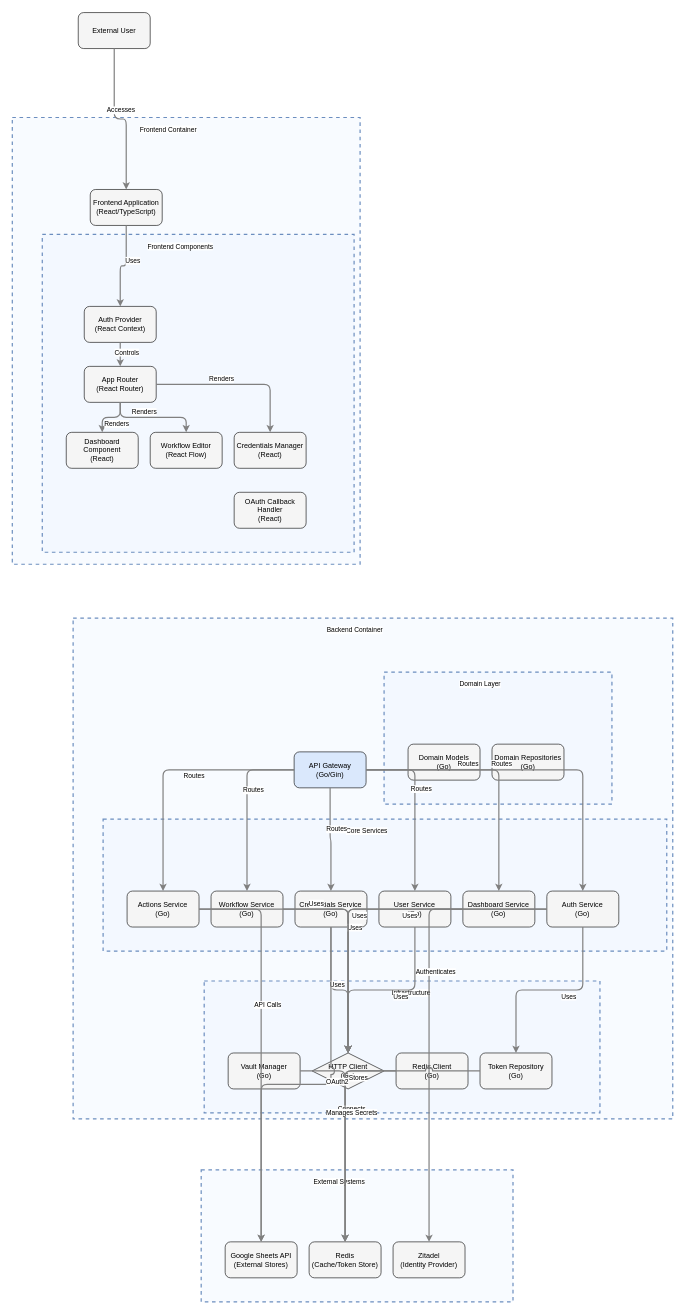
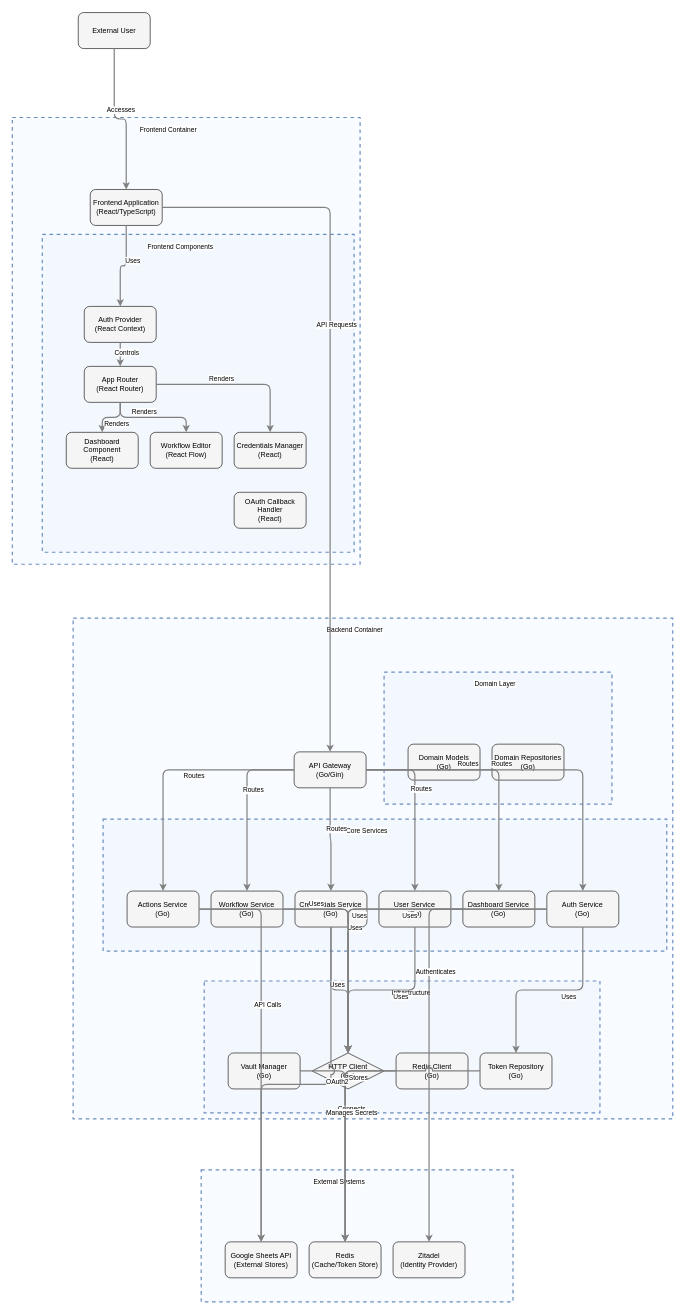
  <mxCell id="0" />
  <mxCell id="1" parent="0" />
  <mxCell id="2" value="" style="html=1;whiteSpace=wrap;container=1;fillColor=#dae8fc;strokeColor=#6c8ebf;dashed=1;fillOpacity=20;strokeWidth=2;containerType=none;recursiveResize=0;movable=1;resizable=1;autosize=0;dropTarget=0" vertex="1" parent="12"><mxGeometry x="518.571" y="90" width="380" height="220" as="geometry" /></mxCell>
- <mxCell id="3" value="Domain Layer" style="edgeLabel;html=1;align=center;verticalAlign=middle;resizable=0;labelBackgroundColor=white;spacing=5" vertex="1" parent="12"><mxGeometry x="526.571" y="98" width="304" height="24" as="geometry" /></mxCell>
+ <mxCell id="3" value="Domain Layer" style="edgeLabel;html=1;align=center;verticalAlign=middle;resizable=0;labelBackgroundColor=white;spacing=5" vertex="1" parent="12"><mxGeometry x="551.571" y="98" width="304" height="24" as="geometry" /></mxCell>
  <mxCell id="4" value="" style="html=1;whiteSpace=wrap;container=1;fillColor=#dae8fc;strokeColor=#6c8ebf;dashed=1;fillOpacity=20;strokeWidth=2;containerType=none;recursiveResize=0;movable=1;resizable=1;autosize=0;dropTarget=0" vertex="1" parent="12"><mxGeometry x="218.571" y="605" width="660" height="220" as="geometry" /></mxCell>
  <mxCell id="5" value="Infrastructure" style="edgeLabel;html=1;align=center;verticalAlign=middle;resizable=0;labelBackgroundColor=white;spacing=5" vertex="1" parent="12"><mxGeometry x="271.571" y="613" width="584" height="24" as="geometry" /></mxCell>
  <mxCell id="6" value="" style="html=1;whiteSpace=wrap;container=1;fillColor=#dae8fc;strokeColor=#6c8ebf;dashed=1;fillOpacity=20;strokeWidth=2;containerType=none;recursiveResize=0;movable=1;resizable=1;autosize=0;dropTarget=0" vertex="1" parent="12"><mxGeometry x="50" y="335" width="940" height="220" as="geometry" /></mxCell>
  <mxCell id="7" value="Core Services" style="edgeLabel;html=1;align=center;verticalAlign=middle;resizable=0;labelBackgroundColor=white;spacing=5" vertex="1" parent="12"><mxGeometry x="58" y="343" width="864" height="24" as="geometry" /></mxCell>
  <mxCell id="8" value="" style="html=1;whiteSpace=wrap;container=1;fillColor=#dae8fc;strokeColor=#6c8ebf;dashed=1;fillOpacity=20;strokeWidth=2;containerType=none;recursiveResize=0;movable=1;resizable=1;autosize=0;dropTarget=0" vertex="1" parent="14"><mxGeometry x="50" y="195" width="520" height="530" as="geometry" /></mxCell>
  <mxCell id="9" value="Frontend Components" style="edgeLabel;html=1;align=center;verticalAlign=middle;resizable=0;labelBackgroundColor=white;spacing=5" vertex="1" parent="14"><mxGeometry x="58" y="203" width="444" height="24" as="geometry" /></mxCell>
  <mxCell id="10" value="" style="html=1;whiteSpace=wrap;container=1;fillColor=#dae8fc;strokeColor=#6c8ebf;dashed=1;fillOpacity=20;strokeWidth=2;containerType=none;recursiveResize=0;movable=1;resizable=1;autosize=0;dropTarget=0" vertex="1" parent="1"><mxGeometry x="335" y="1950" width="520" height="220" as="geometry" /></mxCell>
  <mxCell id="11" value="External Systems" style="edgeLabel;html=1;align=center;verticalAlign=middle;resizable=0;labelBackgroundColor=white;spacing=5" vertex="1" parent="1"><mxGeometry x="343" y="1958" width="444" height="24" as="geometry" /></mxCell>
  <mxCell id="12" value="" style="html=1;whiteSpace=wrap;container=1;fillColor=#dae8fc;strokeColor=#6c8ebf;dashed=1;fillOpacity=20;strokeWidth=2;containerType=none;recursiveResize=0;movable=1;resizable=1;autosize=0;dropTarget=0" vertex="1" parent="1"><mxGeometry x="121.429" y="1030" width="1000.0" height="835" as="geometry" /></mxCell>
  <mxCell id="13" value="Backend Container" style="edgeLabel;html=1;align=center;verticalAlign=middle;resizable=0;labelBackgroundColor=white;spacing=5" vertex="1" parent="1"><mxGeometry x="129.429" y="1038" width="924.0" height="24" as="geometry" /></mxCell>
  <mxCell id="14" value="" style="html=1;whiteSpace=wrap;container=1;fillColor=#dae8fc;strokeColor=#6c8ebf;dashed=1;fillOpacity=20;strokeWidth=2;containerType=none;recursiveResize=0;movable=1;resizable=1;autosize=0;dropTarget=0" vertex="1" parent="1"><mxGeometry x="20" y="195" width="580" height="745" as="geometry" /></mxCell>
  <mxCell id="15" value="Frontend Container" style="edgeLabel;html=1;align=center;verticalAlign=middle;resizable=0;labelBackgroundColor=white;spacing=5" vertex="1" parent="1"><mxGeometry x="28" y="203" width="504" height="24" as="geometry" /></mxCell>
  <mxCell id="16" value="External User" style="rounded=1;whiteSpace=wrap;html=1;fillColor=#f5f5f5" vertex="1" parent="1"><mxGeometry x="130" y="20" width="120" height="60" as="geometry" /></mxCell>
  <mxCell id="17" value="Frontend Application&lt;br&gt;(React/TypeScript)" style="rounded=1;whiteSpace=wrap;html=1;fillColor=#f5f5f5" vertex="1" parent="14"><mxGeometry x="130" y="120" width="120" height="60" as="geometry" /></mxCell>
- <mxCell id="18" value="API Gateway&lt;br&gt;(Go/Gin)" style="rounded=1;whiteSpace=wrap;html=1;fillColor=#dae8fc;" vertex="1" parent="12"><mxGeometry x="368.571" y="222.857" width="120" height="60" as="geometry" /></mxCell>
+ <mxCell id="18" value="API Gateway&lt;br&gt;(Go/Gin)" style="rounded=1;whiteSpace=wrap;html=1;fillColor=#f5f5f5" vertex="1" parent="12"><mxGeometry x="368.571" y="222.857" width="120" height="60" as="geometry" /></mxCell>
  <mxCell id="19" value="Zitadel&lt;br&gt;(Identity Provider)" style="rounded=1;whiteSpace=wrap;html=1;fillColor=#f5f5f5" vertex="1" parent="10"><mxGeometry x="320" y="120" width="120" height="60" as="geometry" /></mxCell>
  <mxCell id="20" value="Redis&lt;br&gt;(Cache/Token Store)" style="rounded=1;whiteSpace=wrap;html=1;fillColor=#f5f5f5" vertex="1" parent="10"><mxGeometry x="180" y="120" width="120" height="60" as="geometry" /></mxCell>
  <mxCell id="21" value="Google Sheets API&lt;br&gt;(External Stores)" style="rounded=1;whiteSpace=wrap;html=1;fillColor=#f5f5f5" vertex="1" parent="10"><mxGeometry x="40" y="120" width="120" height="60" as="geometry" /></mxCell>
  <mxCell id="22" value="Auth Provider&lt;br&gt;(React Context)" style="rounded=1;whiteSpace=wrap;html=1;fillColor=#f5f5f5" vertex="1" parent="8"><mxGeometry x="70" y="120" width="120" height="60" as="geometry" /></mxCell>
  <mxCell id="23" value="App Router&lt;br&gt;(React Router)" style="rounded=1;whiteSpace=wrap;html=1;fillColor=#f5f5f5" vertex="1" parent="8"><mxGeometry x="70" y="220" width="120" height="60" as="geometry" /></mxCell>
  <mxCell id="24" value="Dashboard Component&lt;br&gt;(React)" style="rounded=1;whiteSpace=wrap;html=1;fillColor=#f5f5f5" vertex="1" parent="8"><mxGeometry x="40" y="330" width="120" height="60" as="geometry" /></mxCell>
  <mxCell id="25" value="Workflow Editor&lt;br&gt;(React Flow)" style="rounded=1;whiteSpace=wrap;html=1;fillColor=#f5f5f5" vertex="1" parent="8"><mxGeometry x="180" y="330" width="120" height="60" as="geometry" /></mxCell>
  <mxCell id="26" value="Credentials Manager&lt;br&gt;(React)" style="rounded=1;whiteSpace=wrap;html=1;fillColor=#f5f5f5" vertex="1" parent="8"><mxGeometry x="320" y="330" width="120" height="60" as="geometry" /></mxCell>
  <mxCell id="27" value="OAuth Callback Handler&lt;br&gt;(React)" style="rounded=1;whiteSpace=wrap;html=1;fillColor=#f5f5f5" vertex="1" parent="8"><mxGeometry x="320" y="430" width="120" height="60" as="geometry" /></mxCell>
  <mxCell id="28" value="Auth Service&lt;br&gt;(Go)" style="rounded=1;whiteSpace=wrap;html=1;fillColor=#f5f5f5" vertex="1" parent="6"><mxGeometry x="740" y="120" width="120" height="60" as="geometry" /></mxCell>
  <mxCell id="29" value="Workflow Service&lt;br&gt;(Go)" style="rounded=1;whiteSpace=wrap;html=1;fillColor=#f5f5f5" vertex="1" parent="6"><mxGeometry x="180" y="120" width="120" height="60" as="geometry" /></mxCell>
  <mxCell id="30" value="User Service&lt;br&gt;(Go)" style="rounded=1;whiteSpace=wrap;html=1;fillColor=#f5f5f5" vertex="1" parent="6"><mxGeometry x="460" y="120" width="120" height="60" as="geometry" /></mxCell>
  <mxCell id="31" value="Dashboard Service&lt;br&gt;(Go)" style="rounded=1;whiteSpace=wrap;html=1;fillColor=#f5f5f5" vertex="1" parent="6"><mxGeometry x="600" y="120" width="120" height="60" as="geometry" /></mxCell>
  <mxCell id="32" value="Credentials Service&lt;br&gt;(Go)" style="rounded=1;whiteSpace=wrap;html=1;fillColor=#f5f5f5" vertex="1" parent="6"><mxGeometry x="320" y="120" width="120" height="60" as="geometry" /></mxCell>
  <mxCell id="33" value="Actions Service&lt;br&gt;(Go)" style="rounded=1;whiteSpace=wrap;html=1;fillColor=#f5f5f5" vertex="1" parent="6"><mxGeometry x="40" y="120" width="120" height="60" as="geometry" /></mxCell>
  <mxCell id="34" value="HTTP Client&lt;br&gt;(Go)" style="rhombus;whiteSpace=wrap;html=1;fillColor=#f5f5f5;" vertex="1" parent="4"><mxGeometry x="180" y="120" width="120" height="60" as="geometry" /></mxCell>
  <mxCell id="35" value="Token Repository&lt;br&gt;(Go)" style="rounded=1;whiteSpace=wrap;html=1;fillColor=#f5f5f5" vertex="1" parent="4"><mxGeometry x="460" y="120" width="120" height="60" as="geometry" /></mxCell>
  <mxCell id="36" value="Redis Client&lt;br&gt;(Go)" style="rounded=1;whiteSpace=wrap;html=1;fillColor=#f5f5f5" vertex="1" parent="4"><mxGeometry x="320" y="120" width="120" height="60" as="geometry" /></mxCell>
  <mxCell id="37" value="Vault Manager&lt;br&gt;(Go)" style="rounded=1;whiteSpace=wrap;html=1;fillColor=#f5f5f5" vertex="1" parent="4"><mxGeometry x="40" y="120" width="120" height="60" as="geometry" /></mxCell>
  <mxCell id="38" value="Domain Models&lt;br&gt;(Go)" style="rounded=1;whiteSpace=wrap;html=1;fillColor=#f5f5f5" vertex="1" parent="2"><mxGeometry x="40" y="120" width="120" height="60" as="geometry" /></mxCell>
  <mxCell id="39" value="Domain Repositories&lt;br&gt;(Go)" style="rounded=1;whiteSpace=wrap;html=1;fillColor=#f5f5f5" vertex="1" parent="2"><mxGeometry x="180" y="120" width="120" height="60" as="geometry" /></mxCell>
  <mxCell id="40" style="edgeStyle=orthogonalEdgeStyle;rounded=1;orthogonalLoop=1;jettySize=auto;html=1;strokeColor=#808080;strokeWidth=2;jumpStyle=arc;jumpSize=10;spacing=15;labelBackgroundColor=white;labelBorderColor=none" edge="1" parent="1" source="16" target="17"><mxGeometry relative="1" as="geometry" /></mxCell>
  <mxCell id="41" value="Accesses" style="edgeLabel;html=1;align=center;verticalAlign=middle;resizable=0;points=[];" vertex="1" connectable="0" parent="40"><mxGeometry x="-0.2" y="10" relative="1" as="geometry"><mxPoint as="offset" /></mxGeometry></mxCell>
  <mxCell id="42" style="edgeStyle=orthogonalEdgeStyle;rounded=1;orthogonalLoop=1;jettySize=auto;html=1;strokeColor=#808080;strokeWidth=2;jumpStyle=arc;jumpSize=10;spacing=15;labelBackgroundColor=white;labelBorderColor=none" edge="1" parent="1" source="17" target="22"><mxGeometry relative="1" as="geometry" /></mxCell>
  <mxCell id="43" value="Uses" style="edgeLabel;html=1;align=center;verticalAlign=middle;resizable=0;points=[];" vertex="1" connectable="0" parent="42"><mxGeometry x="-0.2" y="10" relative="1" as="geometry"><mxPoint as="offset" /></mxGeometry></mxCell>
  <mxCell id="44" style="edgeStyle=orthogonalEdgeStyle;rounded=1;orthogonalLoop=1;jettySize=auto;html=1;strokeColor=#808080;strokeWidth=2;jumpStyle=arc;jumpSize=10;spacing=15;labelBackgroundColor=white;labelBorderColor=none" edge="1" parent="1" source="22" target="23"><mxGeometry relative="1" as="geometry" /></mxCell>
  <mxCell id="45" value="Controls" style="edgeLabel;html=1;align=center;verticalAlign=middle;resizable=0;points=[];" vertex="1" connectable="0" parent="44"><mxGeometry x="-0.2" y="10" relative="1" as="geometry"><mxPoint as="offset" /></mxGeometry></mxCell>
  <mxCell id="46" style="edgeStyle=orthogonalEdgeStyle;rounded=1;orthogonalLoop=1;jettySize=auto;html=1;strokeColor=#808080;strokeWidth=2;jumpStyle=arc;jumpSize=10;spacing=15;labelBackgroundColor=white;labelBorderColor=none" edge="1" parent="1" source="23" target="24"><mxGeometry relative="1" as="geometry" /></mxCell>
  <mxCell id="47" value="Renders" style="edgeLabel;html=1;align=center;verticalAlign=middle;resizable=0;points=[];" vertex="1" connectable="0" parent="46"><mxGeometry x="-0.2" y="10" relative="1" as="geometry"><mxPoint as="offset" /></mxGeometry></mxCell>
  <mxCell id="48" style="edgeStyle=orthogonalEdgeStyle;rounded=1;orthogonalLoop=1;jettySize=auto;html=1;strokeColor=#808080;strokeWidth=2;jumpStyle=arc;jumpSize=10;spacing=15;labelBackgroundColor=white;labelBorderColor=none" edge="1" parent="1" source="23" target="25"><mxGeometry relative="1" as="geometry" /></mxCell>
  <mxCell id="49" value="Renders" style="edgeLabel;html=1;align=center;verticalAlign=middle;resizable=0;points=[];" vertex="1" connectable="0" parent="48"><mxGeometry x="-0.2" y="10" relative="1" as="geometry"><mxPoint as="offset" /></mxGeometry></mxCell>
  <mxCell id="50" style="edgeStyle=orthogonalEdgeStyle;rounded=1;orthogonalLoop=1;jettySize=auto;html=1;strokeColor=#808080;strokeWidth=2;jumpStyle=arc;jumpSize=10;spacing=15;labelBackgroundColor=white;labelBorderColor=none" edge="1" parent="1" source="23" target="26"><mxGeometry relative="1" as="geometry" /></mxCell>
  <mxCell id="51" value="Renders" style="edgeLabel;html=1;align=center;verticalAlign=middle;resizable=0;points=[];" vertex="1" connectable="0" parent="50"><mxGeometry x="-0.2" y="10" relative="1" as="geometry"><mxPoint as="offset" /></mxGeometry></mxCell>
+ <mxCell id="52" style="edgeStyle=orthogonalEdgeStyle;rounded=1;orthogonalLoop=1;jettySize=auto;html=1;strokeColor=#808080;strokeWidth=2;jumpStyle=arc;jumpSize=10;spacing=15;labelBackgroundColor=white;labelBorderColor=none" edge="1" parent="1" source="17" target="18"><mxGeometry relative="1" as="geometry" /></mxCell>
+ <mxCell id="53" value="API Requests" style="edgeLabel;html=1;align=center;verticalAlign=middle;resizable=0;points=[];" vertex="1" connectable="0" parent="52"><mxGeometry x="-0.2" y="10" relative="1" as="geometry"><mxPoint as="offset" /></mxGeometry></mxCell>
  <mxCell id="54" style="edgeStyle=orthogonalEdgeStyle;rounded=1;orthogonalLoop=1;jettySize=auto;html=1;strokeColor=#808080;strokeWidth=2;jumpStyle=arc;jumpSize=10;spacing=15;labelBackgroundColor=white;labelBorderColor=none" edge="1" parent="1" source="18" target="28"><mxGeometry relative="1" as="geometry" /></mxCell>
  <mxCell id="55" value="Routes" style="edgeLabel;html=1;align=center;verticalAlign=middle;resizable=0;points=[];" vertex="1" connectable="0" parent="54"><mxGeometry x="-0.2" y="10" relative="1" as="geometry"><mxPoint as="offset" /></mxGeometry></mxCell>
  <mxCell id="56" style="edgeStyle=orthogonalEdgeStyle;rounded=1;orthogonalLoop=1;jettySize=auto;html=1;strokeColor=#808080;strokeWidth=2;jumpStyle=arc;jumpSize=10;spacing=15;labelBackgroundColor=white;labelBorderColor=none" edge="1" parent="1" source="18" target="29"><mxGeometry relative="1" as="geometry" /></mxCell>
  <mxCell id="57" value="Routes" style="edgeLabel;html=1;align=center;verticalAlign=middle;resizable=0;points=[];" vertex="1" connectable="0" parent="56"><mxGeometry x="-0.2" y="10" relative="1" as="geometry"><mxPoint as="offset" /></mxGeometry></mxCell>
  <mxCell id="58" style="edgeStyle=orthogonalEdgeStyle;rounded=1;orthogonalLoop=1;jettySize=auto;html=1;strokeColor=#808080;strokeWidth=2;jumpStyle=arc;jumpSize=10;spacing=15;labelBackgroundColor=white;labelBorderColor=none" edge="1" parent="1" source="18" target="30"><mxGeometry relative="1" as="geometry" /></mxCell>
  <mxCell id="59" value="Routes" style="edgeLabel;html=1;align=center;verticalAlign=middle;resizable=0;points=[];" vertex="1" connectable="0" parent="58"><mxGeometry x="-0.2" y="10" relative="1" as="geometry"><mxPoint as="offset" /></mxGeometry></mxCell>
  <mxCell id="60" style="edgeStyle=orthogonalEdgeStyle;rounded=1;orthogonalLoop=1;jettySize=auto;html=1;strokeColor=#808080;strokeWidth=2;jumpStyle=arc;jumpSize=10;spacing=15;labelBackgroundColor=white;labelBorderColor=none" edge="1" parent="1" source="18" target="31"><mxGeometry relative="1" as="geometry" /></mxCell>
  <mxCell id="61" value="Routes" style="edgeLabel;html=1;align=center;verticalAlign=middle;resizable=0;points=[];" vertex="1" connectable="0" parent="60"><mxGeometry x="-0.2" y="10" relative="1" as="geometry"><mxPoint as="offset" /></mxGeometry></mxCell>
  <mxCell id="62" style="edgeStyle=orthogonalEdgeStyle;rounded=1;orthogonalLoop=1;jettySize=auto;html=1;strokeColor=#808080;strokeWidth=2;jumpStyle=arc;jumpSize=10;spacing=15;labelBackgroundColor=white;labelBorderColor=none" edge="1" parent="1" source="18" target="32"><mxGeometry relative="1" as="geometry" /></mxCell>
  <mxCell id="63" value="Routes" style="edgeLabel;html=1;align=center;verticalAlign=middle;resizable=0;points=[];" vertex="1" connectable="0" parent="62"><mxGeometry x="-0.2" y="10" relative="1" as="geometry"><mxPoint as="offset" /></mxGeometry></mxCell>
  <mxCell id="64" style="edgeStyle=orthogonalEdgeStyle;rounded=1;orthogonalLoop=1;jettySize=auto;html=1;strokeColor=#808080;strokeWidth=2;jumpStyle=arc;jumpSize=10;spacing=15;labelBackgroundColor=white;labelBorderColor=none" edge="1" parent="1" source="18" target="33"><mxGeometry relative="1" as="geometry" /></mxCell>
  <mxCell id="65" value="Routes" style="edgeLabel;html=1;align=center;verticalAlign=middle;resizable=0;points=[];" vertex="1" connectable="0" parent="64"><mxGeometry x="-0.2" y="10" relative="1" as="geometry"><mxPoint as="offset" /></mxGeometry></mxCell>
  <mxCell id="66" style="edgeStyle=orthogonalEdgeStyle;rounded=1;orthogonalLoop=1;jettySize=auto;html=1;strokeColor=#808080;strokeWidth=2;jumpStyle=arc;jumpSize=10;spacing=15;labelBackgroundColor=white;labelBorderColor=none" edge="1" parent="1" source="28" target="34"><mxGeometry relative="1" as="geometry" /></mxCell>
  <mxCell id="67" value="Uses" style="edgeLabel;html=1;align=center;verticalAlign=middle;resizable=0;points=[];" vertex="1" connectable="0" parent="66"><mxGeometry x="-0.2" y="10" relative="1" as="geometry"><mxPoint as="offset" /></mxGeometry></mxCell>
  <mxCell id="68" style="edgeStyle=orthogonalEdgeStyle;rounded=1;orthogonalLoop=1;jettySize=auto;html=1;strokeColor=#808080;strokeWidth=2;jumpStyle=arc;jumpSize=10;spacing=15;labelBackgroundColor=white;labelBorderColor=none" edge="1" parent="1" source="28" target="35"><mxGeometry relative="1" as="geometry" /></mxCell>
  <mxCell id="69" value="Uses" style="edgeLabel;html=1;align=center;verticalAlign=middle;resizable=0;points=[];" vertex="1" connectable="0" parent="68"><mxGeometry x="-0.2" y="10" relative="1" as="geometry"><mxPoint as="offset" /></mxGeometry></mxCell>
  <mxCell id="70" style="edgeStyle=orthogonalEdgeStyle;rounded=1;orthogonalLoop=1;jettySize=auto;html=1;strokeColor=#808080;strokeWidth=2;jumpStyle=arc;jumpSize=10;spacing=15;labelBackgroundColor=white;labelBorderColor=none" edge="1" parent="1" source="28" target="19"><mxGeometry relative="1" as="geometry" /></mxCell>
  <mxCell id="71" value="Authenticates" style="edgeLabel;html=1;align=center;verticalAlign=middle;resizable=0;points=[];" vertex="1" connectable="0" parent="70"><mxGeometry x="-0.2" y="10" relative="1" as="geometry"><mxPoint as="offset" /></mxGeometry></mxCell>
  <mxCell id="72" style="edgeStyle=orthogonalEdgeStyle;rounded=1;orthogonalLoop=1;jettySize=auto;html=1;strokeColor=#808080;strokeWidth=2;jumpStyle=arc;jumpSize=10;spacing=15;labelBackgroundColor=white;labelBorderColor=none" edge="1" parent="1" source="29" target="34"><mxGeometry relative="1" as="geometry" /></mxCell>
  <mxCell id="73" value="Uses" style="edgeLabel;html=1;align=center;verticalAlign=middle;resizable=0;points=[];" vertex="1" connectable="0" parent="72"><mxGeometry x="-0.2" y="10" relative="1" as="geometry"><mxPoint as="offset" /></mxGeometry></mxCell>
  <mxCell id="74" style="edgeStyle=orthogonalEdgeStyle;rounded=1;orthogonalLoop=1;jettySize=auto;html=1;strokeColor=#808080;strokeWidth=2;jumpStyle=arc;jumpSize=10;spacing=15;labelBackgroundColor=white;labelBorderColor=none" edge="1" parent="1" source="30" target="34"><mxGeometry relative="1" as="geometry" /></mxCell>
  <mxCell id="75" value="Uses" style="edgeLabel;html=1;align=center;verticalAlign=middle;resizable=0;points=[];" vertex="1" connectable="0" parent="74"><mxGeometry x="-0.2" y="10" relative="1" as="geometry"><mxPoint as="offset" /></mxGeometry></mxCell>
  <mxCell id="76" style="edgeStyle=orthogonalEdgeStyle;rounded=1;orthogonalLoop=1;jettySize=auto;html=1;strokeColor=#808080;strokeWidth=2;jumpStyle=arc;jumpSize=10;spacing=15;labelBackgroundColor=white;labelBorderColor=none" edge="1" parent="1" source="31" target="34"><mxGeometry relative="1" as="geometry" /></mxCell>
  <mxCell id="77" value="Uses" style="edgeLabel;html=1;align=center;verticalAlign=middle;resizable=0;points=[];" vertex="1" connectable="0" parent="76"><mxGeometry x="-0.2" y="10" relative="1" as="geometry"><mxPoint as="offset" /></mxGeometry></mxCell>
  <mxCell id="78" style="edgeStyle=orthogonalEdgeStyle;rounded=1;orthogonalLoop=1;jettySize=auto;html=1;strokeColor=#808080;strokeWidth=2;jumpStyle=arc;jumpSize=10;spacing=15;labelBackgroundColor=white;labelBorderColor=none" edge="1" parent="1" source="32" target="34"><mxGeometry relative="1" as="geometry" /></mxCell>
  <mxCell id="79" value="Uses" style="edgeLabel;html=1;align=center;verticalAlign=middle;resizable=0;points=[];" vertex="1" connectable="0" parent="78"><mxGeometry x="-0.2" y="10" relative="1" as="geometry"><mxPoint as="offset" /></mxGeometry></mxCell>
  <mxCell id="80" style="edgeStyle=orthogonalEdgeStyle;rounded=1;orthogonalLoop=1;jettySize=auto;html=1;strokeColor=#808080;strokeWidth=2;jumpStyle=arc;jumpSize=10;spacing=15;labelBackgroundColor=white;labelBorderColor=none" edge="1" parent="1" source="33" target="34"><mxGeometry relative="1" as="geometry" /></mxCell>
  <mxCell id="81" value="Uses" style="edgeLabel;html=1;align=center;verticalAlign=middle;resizable=0;points=[];" vertex="1" connectable="0" parent="80"><mxGeometry x="-0.2" y="10" relative="1" as="geometry"><mxPoint as="offset" /></mxGeometry></mxCell>
  <mxCell id="82" style="edgeStyle=orthogonalEdgeStyle;rounded=1;orthogonalLoop=1;jettySize=auto;html=1;strokeColor=#808080;strokeWidth=2;jumpStyle=arc;jumpSize=10;spacing=15;labelBackgroundColor=white;labelBorderColor=none" edge="1" parent="1" source="35" target="20"><mxGeometry relative="1" as="geometry" /></mxCell>
  <mxCell id="83" value="Stores" style="edgeLabel;html=1;align=center;verticalAlign=middle;resizable=0;points=[];" vertex="1" connectable="0" parent="82"><mxGeometry x="-0.2" y="10" relative="1" as="geometry"><mxPoint as="offset" /></mxGeometry></mxCell>
  <mxCell id="84" style="edgeStyle=orthogonalEdgeStyle;rounded=1;orthogonalLoop=1;jettySize=auto;html=1;strokeColor=#808080;strokeWidth=2;jumpStyle=arc;jumpSize=10;spacing=15;labelBackgroundColor=white;labelBorderColor=none" edge="1" parent="1" source="36" target="20"><mxGeometry relative="1" as="geometry" /></mxCell>
  <mxCell id="85" value="Connects" style="edgeLabel;html=1;align=center;verticalAlign=middle;resizable=0;points=[];" vertex="1" connectable="0" parent="84"><mxGeometry x="-0.2" y="10" relative="1" as="geometry"><mxPoint as="offset" /></mxGeometry></mxCell>
  <mxCell id="86" style="edgeStyle=orthogonalEdgeStyle;rounded=1;orthogonalLoop=1;jettySize=auto;html=1;strokeColor=#808080;strokeWidth=2;jumpStyle=arc;jumpSize=10;spacing=15;labelBackgroundColor=white;labelBorderColor=none" edge="1" parent="1" source="37" target="20"><mxGeometry relative="1" as="geometry" /></mxCell>
  <mxCell id="87" value="Manages Secrets" style="edgeLabel;html=1;align=center;verticalAlign=middle;resizable=0;points=[];" vertex="1" connectable="0" parent="86"><mxGeometry x="-0.2" y="10" relative="1" as="geometry"><mxPoint as="offset" /></mxGeometry></mxCell>
  <mxCell id="88" style="edgeStyle=orthogonalEdgeStyle;rounded=1;orthogonalLoop=1;jettySize=auto;html=1;strokeColor=#808080;strokeWidth=2;jumpStyle=arc;jumpSize=10;spacing=15;labelBackgroundColor=white;labelBorderColor=none" edge="1" parent="1" source="32" target="21"><mxGeometry relative="1" as="geometry" /></mxCell>
  <mxCell id="89" value="OAuth2" style="edgeLabel;html=1;align=center;verticalAlign=middle;resizable=0;points=[];" vertex="1" connectable="0" parent="88"><mxGeometry x="-0.2" y="10" relative="1" as="geometry"><mxPoint as="offset" /></mxGeometry></mxCell>
  <mxCell id="90" style="edgeStyle=orthogonalEdgeStyle;rounded=1;orthogonalLoop=1;jettySize=auto;html=1;strokeColor=#808080;strokeWidth=2;jumpStyle=arc;jumpSize=10;spacing=15;labelBackgroundColor=white;labelBorderColor=none" edge="1" parent="1" source="33" target="21"><mxGeometry relative="1" as="geometry" /></mxCell>
  <mxCell id="91" value="API Calls" style="edgeLabel;html=1;align=center;verticalAlign=middle;resizable=0;points=[];" vertex="1" connectable="0" parent="90"><mxGeometry x="-0.2" y="10" relative="1" as="geometry"><mxPoint as="offset" /></mxGeometry></mxCell>
